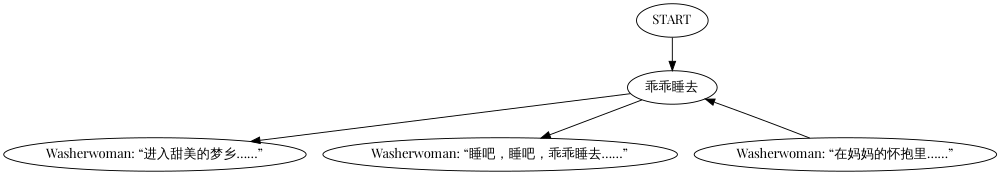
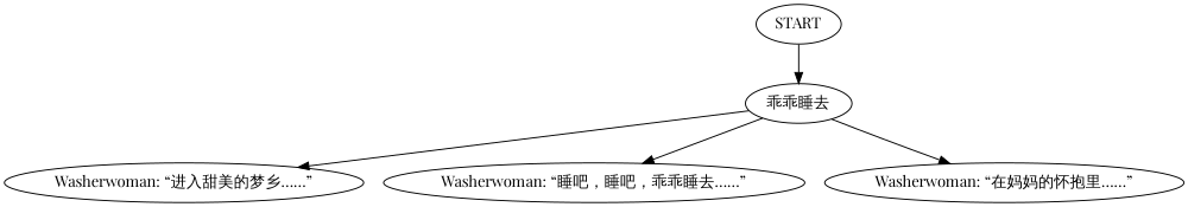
  digraph {
    fontname="Playfair Display"
    node [fontname="Playfair Display"]
    edge [fontname="Playfair Display"]
    n1 [label=START]
    n2 [label="乖乖睡去"]
    n3 [label="Washerwoman: “进入甜美的梦乡……”"]
    n4 [label="Washerwoman: “睡吧，睡吧，乖乖睡去……”"]
    n5 [label="Washerwoman: “在妈妈的怀抱里……”"]
    n1 -> n2
    n2 -> n3
    n2 -> n4
-   n5 -> n2
+   n2 -> n5
  }
